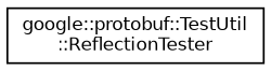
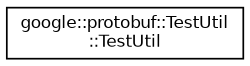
  digraph {
    rankdir=LR
-   n1 [color=black fillcolor=white fontname=Helvetica fontsize=10 height=0.2 label="google::protobuf::TestUtil\l::ReflectionTester" shape=record style=filled width=0.4]
+   n1 [color=black fillcolor=white fontname=Helvetica fontsize=10 height=0.2 label="google::protobuf::TestUtil\l::TestUtil" shape=record style=filled width=0.4]
  }
